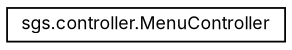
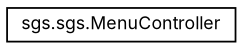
  digraph {
    rankdir=TB
    fontname=Inter
-   n1 [color=black fillcolor=white fontname=Inter fontsize=10 height=0.2 label="sgs.controller.MenuController" shape=record style=filled width=0.4]
+   n1 [color=black fillcolor=white fontname=Inter fontsize=10 height=0.2 label="sgs.sgs.MenuController" shape=record style=filled width=0.4]
  }
